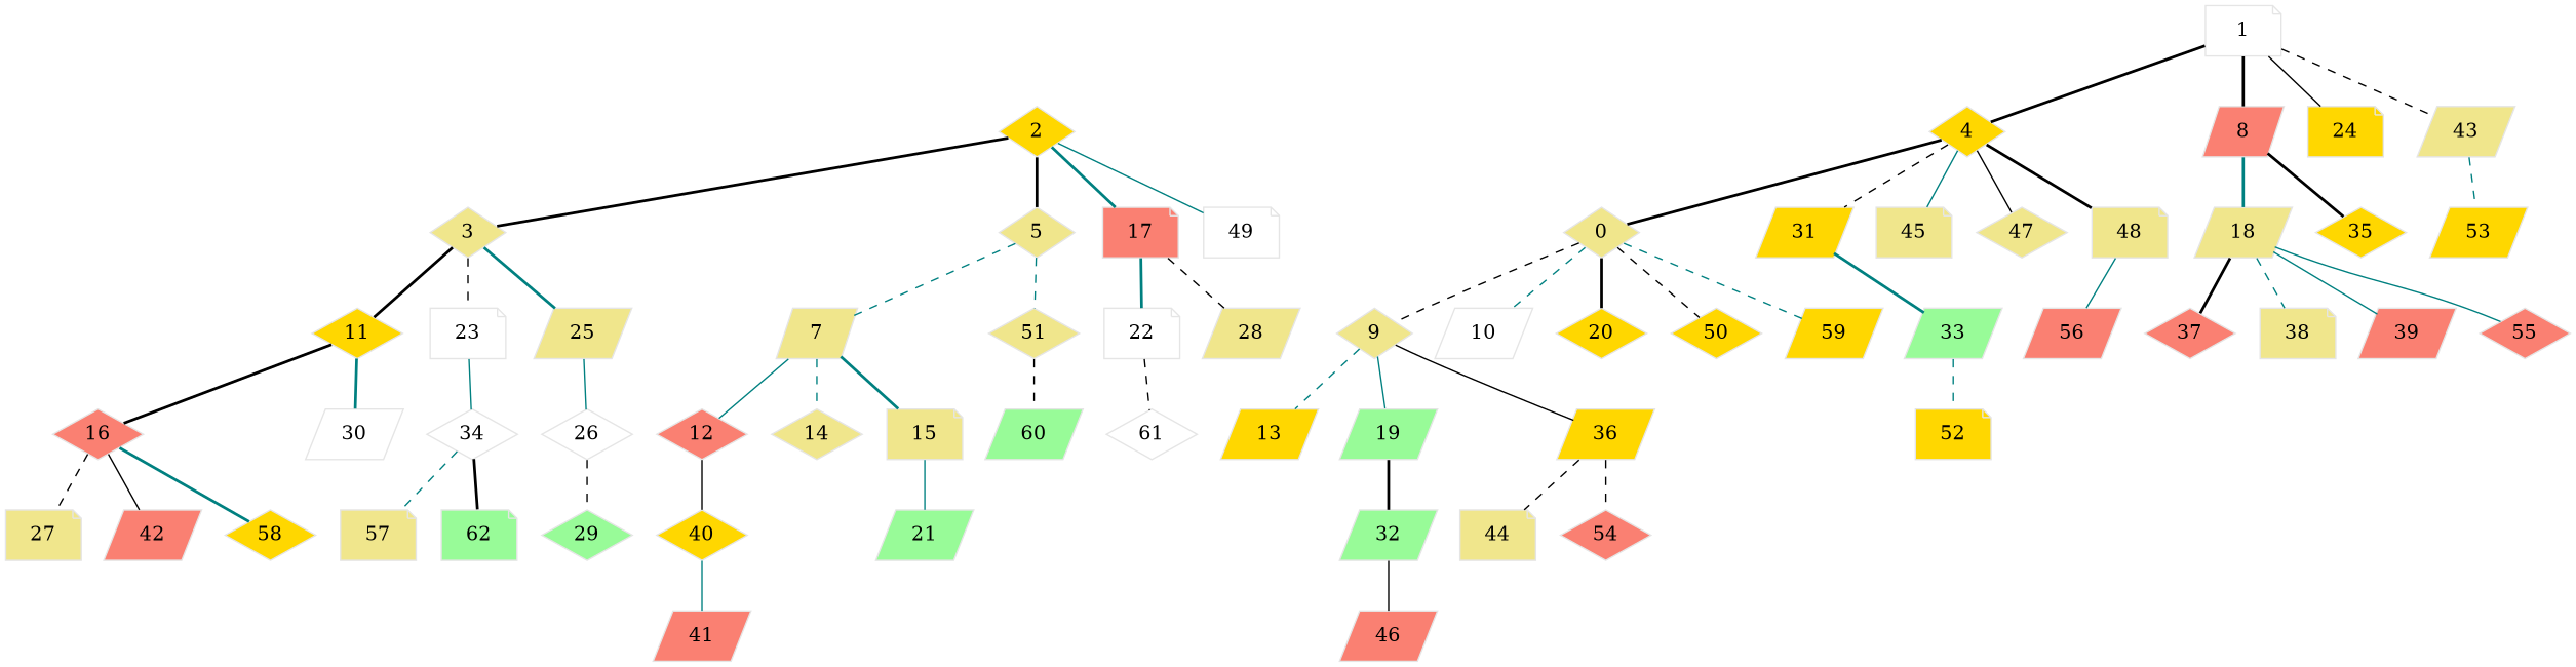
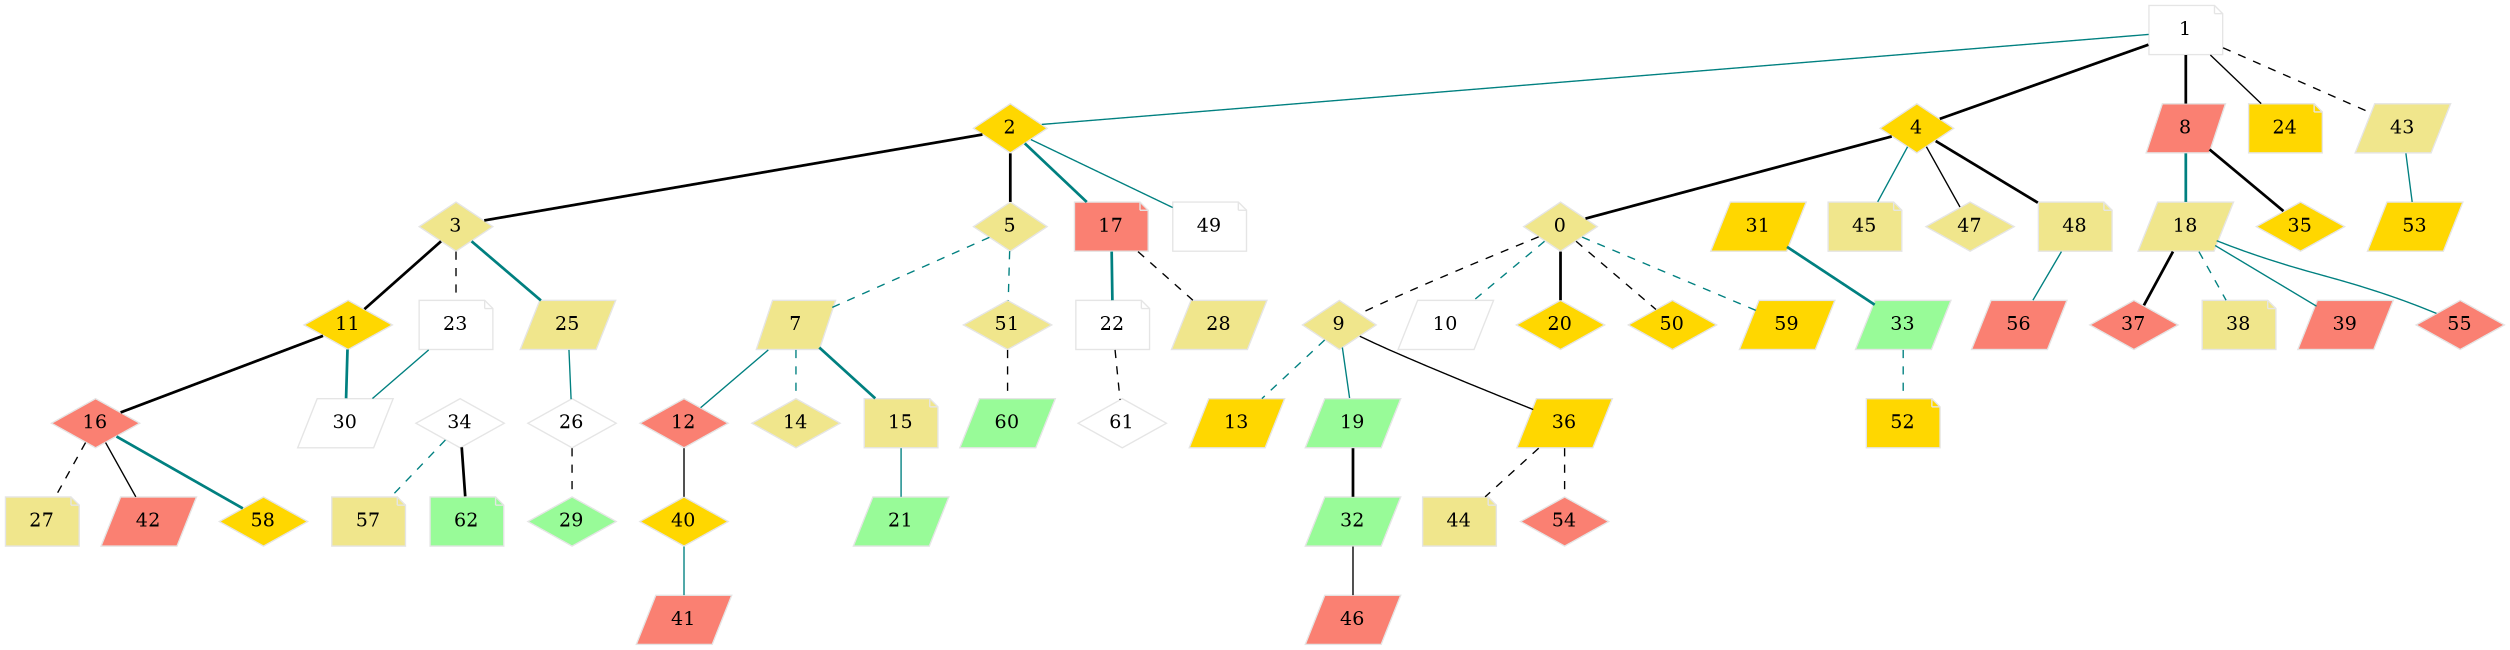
  graph {
    node [color=gray90 fillcolor=khaki shape=diamond style=filled]
    edge [color=black style=dashed weight=1.0]
    1 [fillcolor=white shape=note]
    2 [fillcolor=gold]
    4 [fillcolor=gold]
    8 [fillcolor=salmon shape=parallelogram]
    24 [fillcolor=gold shape=note]
    43 [shape=parallelogram]
    3
    5
    17 [fillcolor=salmon shape=note]
    49 [fillcolor=white shape=note]
    n11 [label=0]
    31 [fillcolor=gold shape=parallelogram]
    45 [shape=note]
    47
    48 [shape=note]
    18 [shape=parallelogram]
    35 [fillcolor=gold]
    53 [fillcolor=gold shape=parallelogram]
    11 [fillcolor=gold]
    23 [fillcolor=white shape=note]
    25 [shape=parallelogram]
    7 [shape=parallelogram]
    51
    22 [fillcolor=white shape=note]
    28 [shape=parallelogram]
    16 [fillcolor=salmon]
    30 [fillcolor=white shape=parallelogram]
    34 [fillcolor=white]
    26 [fillcolor=white]
    9
    10 [fillcolor=white shape=parallelogram]
    20 [fillcolor=gold]
    50 [fillcolor=gold]
    59 [fillcolor=gold shape=parallelogram]
    33 [fillcolor=palegreen shape=parallelogram]
    56 [fillcolor=salmon shape=parallelogram]
    12 [fillcolor=salmon]
    14
    15 [shape=note]
    60 [fillcolor=palegreen shape=parallelogram]
    13 [fillcolor=gold shape=parallelogram]
    19 [fillcolor=palegreen shape=parallelogram]
    36 [fillcolor=gold shape=parallelogram]
    40 [fillcolor=gold]
    21 [fillcolor=palegreen shape=parallelogram]
    37 [fillcolor=salmon]
    38 [shape=note]
    39 [fillcolor=salmon shape=parallelogram]
    55 [fillcolor=salmon]
    32 [fillcolor=palegreen shape=parallelogram]
    44 [shape=note]
    54 [fillcolor=salmon]
    27 [shape=note]
    42 [fillcolor=salmon shape=parallelogram]
    58 [fillcolor=gold]
    41 [fillcolor=salmon shape=parallelogram]
    61 [fillcolor=white]
    46 [fillcolor=salmon shape=parallelogram]
    57 [shape=note]
    62 [fillcolor=palegreen shape=note]
    29 [fillcolor=palegreen]
    52 [fillcolor=gold shape=note]
+   1 -- 2 [color=teal style=solid]
    1 -- 4 [style=bold]
    1 -- 8 [style=bold]
    1 -- 24 [style=solid]
    1 -- 43
    2 -- 3 [style=bold]
    2 -- 5 [style=bold weight=3.0]
    2 -- 17 [color=teal style=bold]
    2 -- 49 [color=teal style=solid]
    4 -- n11 [style=bold]
-   4 -- 31
    4 -- 45 [color=teal style=solid]
    4 -- 47 [style=solid]
    4 -- 48 [style=bold]
    8 -- 18 [color=teal style=bold]
    8 -- 35 [style=bold]
-   43 -- 53 [color=teal]
+   43 -- 53 [color=teal style=solid]
    3 -- 11 [style=bold weight=2.0]
    3 -- 23
    3 -- 25 [color=teal style=bold]
    5 -- 7 [color=teal]
    5 -- 51 [color=teal]
    17 -- 22 [color=teal style=bold]
    17 -- 28
    n11 -- 9
    n11 -- 10 [color=teal]
    n11 -- 20 [style=bold weight=4.0]
    n11 -- 50
    n11 -- 59 [color=teal]
    31 -- 33 [color=teal style=bold]
    48 -- 56 [color=teal style=solid]
    18 -- 37 [style=bold]
    18 -- 38 [color=teal]
    18 -- 39 [color=teal style=solid]
    18 -- 55 [color=teal style=solid]
    11 -- 16 [style=bold]
    11 -- 30 [color=teal style=bold]
-   23 -- 34 [color=teal style=solid]
+   23 -- 30 [color=teal style=solid]
    25 -- 26 [color=teal style=solid]
    7 -- 12 [color=teal style=solid]
    7 -- 14 [color=teal weight=3.0]
    7 -- 15 [color=teal style=bold]
    51 -- 60
    22 -- 61
    16 -- 27 [weight=3.0]
    16 -- 42 [style=solid]
    16 -- 58 [color=teal style=bold]
    34 -- 57 [color=teal]
    34 -- 62 [style=bold]
    26 -- 29 [weight=2.0]
    9 -- 13 [color=teal]
    9 -- 19 [color=teal style=solid]
    9 -- 36 [style=solid]
    33 -- 52 [color=teal weight=3.0]
    12 -- 40 [style=solid]
    15 -- 21 [color=teal style=solid weight=2.0]
    19 -- 32 [style=bold weight=2.0]
    36 -- 44
    36 -- 54 [weight=3.0]
    40 -- 41 [color=teal style=solid]
    32 -- 46 [style=solid]
  }
